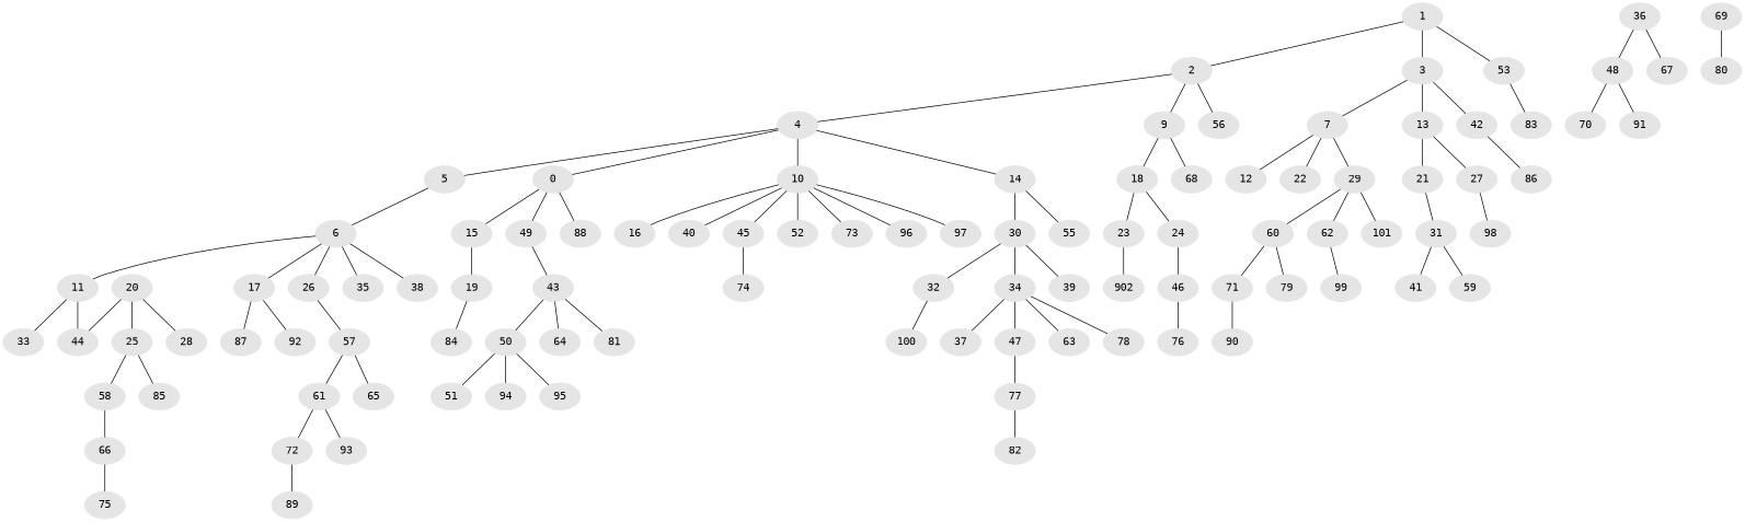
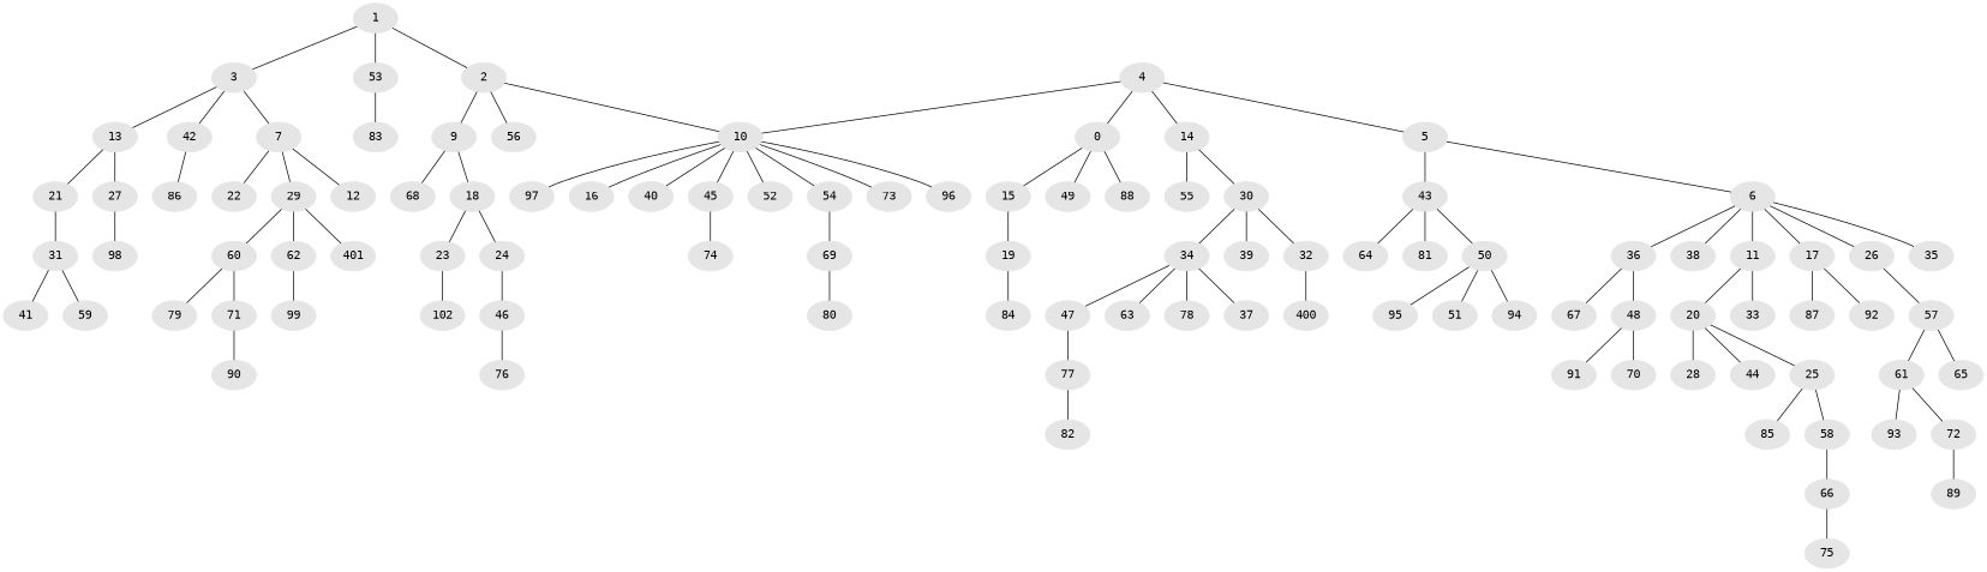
  graph {
    fontname="DejaVu Sans Mono"
    node [color=gray90 fontname="DejaVu Sans Mono" style=filled]
    edge [fontname="DejaVu Sans Mono"]
    1
    2
    3
    53
    4
    9
    56
    7
    13
    42
    83
    5
    n13 [label=0]
    10
    14
    18
    68
    12
    22
    29
    21
    27
    86
    6
    43
    15
    49
    88
    16
    40
    45
    52
+   54
    73
    96
    97
    30
    55
    11
    17
    26
    35
    36
    38
    50
    64
    81
    20
    33
    87
    92
    57
    48
    67
    60
    62
-   101
+   101 [label=401]
    19
    23
    24
    74
    69
    25
    28
    44
    31
    98
    32
    34
    39
    84
-   102 [label=902]
+   102
    46
    58
    85
    41
    59
    76
    66
    61
    65
    71
    79
    99
-   100
+   100 [label=400]
    37
    47
    63
    78
    77
    70
    91
    51
    94
    95
    82
    80
    72
    93
    75
    90
    89
    1 -- 2
    1 -- 3
    1 -- 53
-   2 -- 4
+   2 -- 10
    2 -- 9
    2 -- 56
    3 -- 7
    3 -- 13
    3 -- 42
    53 -- 83
    4 -- 5
    4 -- n13
    4 -- 10
    4 -- 14
    9 -- 18
    9 -- 68
    7 -- 12
    7 -- 22
    7 -- 29
    13 -- 21
    13 -- 27
    42 -- 86
    5 -- 6
-   49 -- 43
+   5 -- 43
    n13 -- 15
    n13 -- 49
    n13 -- 88
    10 -- 16
    10 -- 40
    10 -- 45
    10 -- 52
+   10 -- 54
    10 -- 73
    10 -- 96
    10 -- 97
    14 -- 30
    14 -- 55
    18 -- 23
    18 -- 24
    29 -- 60
    29 -- 62
    29 -- 101
    21 -- 31
    27 -- 98
    6 -- 11
    6 -- 17
    6 -- 26
    6 -- 35
+   6 -- 36
    6 -- 38
    43 -- 50
    43 -- 64
    43 -- 81
    15 -- 19
    45 -- 74
+   54 -- 69
    30 -- 32
    30 -- 34
    30 -- 39
-   11 -- 44
+   11 -- 20
    11 -- 33
    17 -- 87
    17 -- 92
    26 -- 57
    36 -- 48
    36 -- 67
    50 -- 51
    50 -- 94
    50 -- 95
    20 -- 25
    20 -- 28
    20 -- 44
    57 -- 61
    57 -- 65
    48 -- 70
    48 -- 91
    60 -- 71
    60 -- 79
    62 -- 99
    19 -- 84
    23 -- 102
    24 -- 46
    69 -- 80
    25 -- 58
    25 -- 85
    31 -- 41
    31 -- 59
    32 -- 100
    34 -- 37
    34 -- 47
    34 -- 63
    34 -- 78
    46 -- 76
    58 -- 66
    66 -- 75
    61 -- 72
    61 -- 93
    71 -- 90
    47 -- 77
    77 -- 82
    72 -- 89
  }
